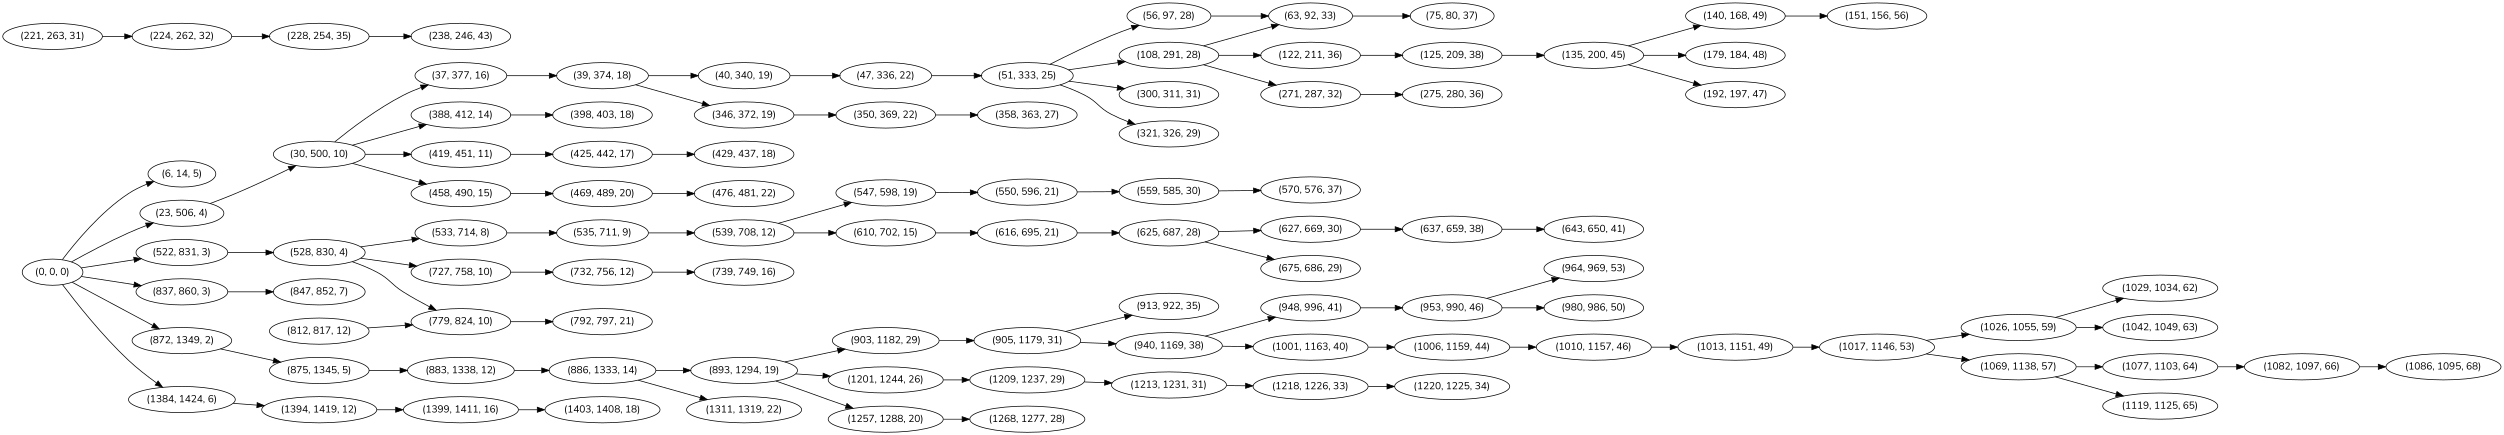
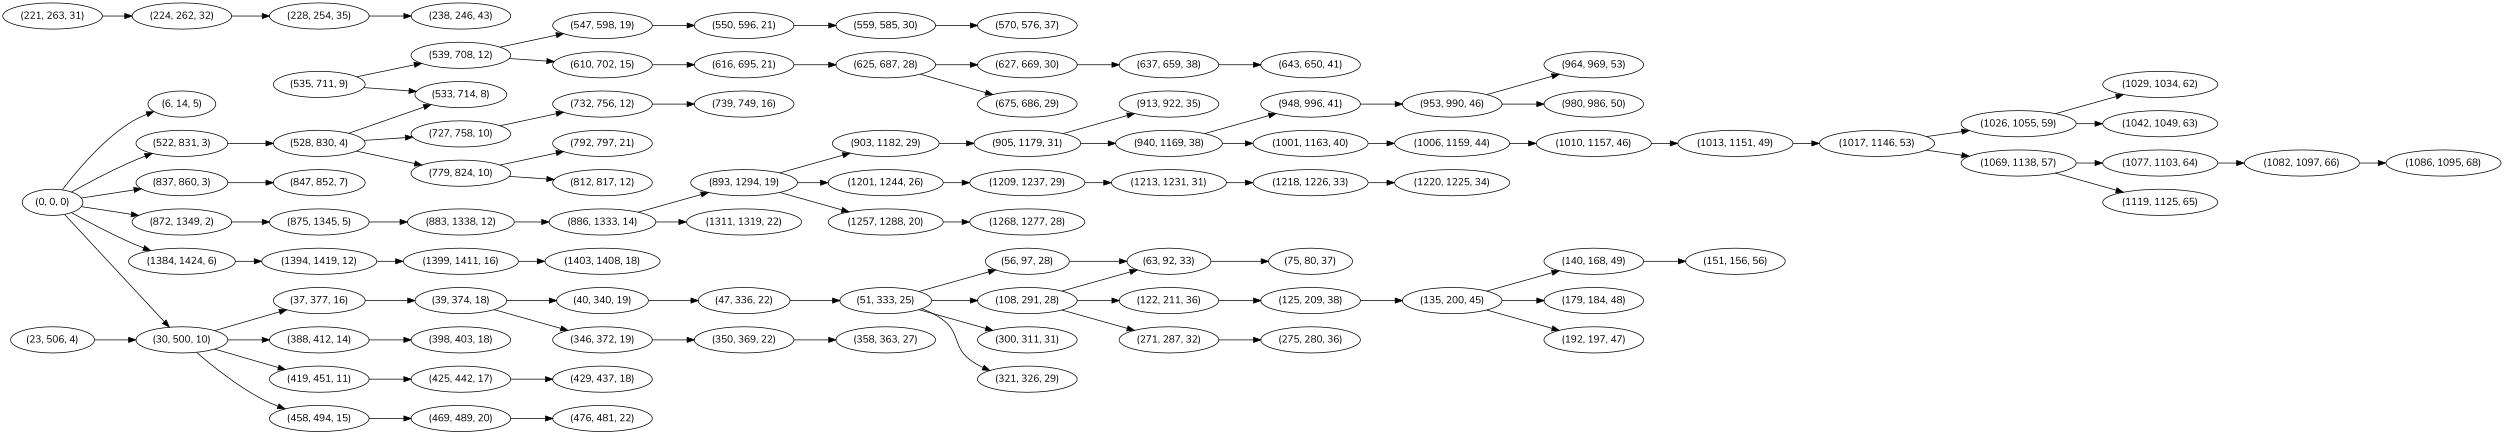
  digraph {
    fontname=Nunito
    rankdir=LR
    node [fontname=Nunito]
    edge [fontname=Nunito]
    "(0, 0, 0)"
    "(6, 14, 5)"
    "(23, 506, 4)"
    "(522, 831, 3)"
    "(837, 860, 3)"
    "(872, 1349, 2)"
    "(1384, 1424, 6)"
    "(30, 500, 10)"
    "(528, 830, 4)"
    "(847, 852, 7)"
    "(875, 1345, 5)"
    n12 [label="(1394, 1419, 12)"]
    "(37, 377, 16)"
    "(388, 412, 14)"
    "(419, 451, 11)"
-   "(458, 494, 15)" [label="(458, 490, 15)"]
+   "(458, 494, 15)"
    "(39, 374, 18)"
    "(398, 403, 18)"
    "(425, 442, 17)"
    "(469, 489, 20)"
    "(40, 340, 19)"
    "(346, 372, 19)"
    "(47, 336, 22)"
    "(350, 369, 22)"
    "(51, 333, 25)"
    "(56, 97, 28)"
    "(108, 291, 28)"
    "(300, 311, 31)"
    "(321, 326, 29)"
    "(63, 92, 33)"
    "(122, 211, 36)"
    "(271, 287, 32)"
    "(75, 80, 37)"
    "(125, 209, 38)"
    "(221, 263, 31)"
    "(224, 262, 32)"
    "(275, 280, 36)"
    "(135, 200, 45)"
    "(140, 168, 49)"
    "(179, 184, 48)"
    "(192, 197, 47)"
    "(151, 156, 56)"
    "(228, 254, 35)"
    "(238, 246, 43)"
    "(358, 363, 27)"
    "(429, 437, 18)"
    "(476, 481, 22)"
    "(533, 714, 8)"
    "(727, 758, 10)"
    "(779, 824, 10)"
    "(535, 711, 9)"
    "(732, 756, 12)"
    "(792, 797, 21)"
    "(812, 817, 12)"
    "(539, 708, 12)"
    "(547, 598, 19)"
    "(610, 702, 15)"
    "(550, 596, 21)"
    "(616, 695, 21)"
    "(559, 585, 30)"
    "(570, 576, 37)"
    "(625, 687, 28)"
    "(627, 669, 30)"
    "(675, 686, 29)"
    "(637, 659, 38)"
    "(643, 650, 41)"
    "(739, 749, 16)"
    "(883, 1338, 12)"
    "(886, 1333, 14)"
    "(893, 1294, 19)"
    "(1311, 1319, 22)"
    "(903, 1182, 29)"
    "(1201, 1244, 26)"
    "(1257, 1288, 20)"
    "(905, 1179, 31)"
    "(1209, 1237, 29)"
    "(1268, 1277, 28)"
    "(913, 922, 35)"
    "(940, 1169, 38)"
    "(948, 996, 41)"
    "(1001, 1163, 40)"
    "(953, 990, 46)"
    "(1006, 1159, 44)"
    "(964, 969, 53)"
    "(980, 986, 50)"
    "(1010, 1157, 46)"
    "(1013, 1151, 49)"
    "(1017, 1146, 53)"
    "(1026, 1055, 59)"
    "(1069, 1138, 57)"
    "(1029, 1034, 62)"
    "(1042, 1049, 63)"
    "(1077, 1103, 64)"
    "(1119, 1125, 65)"
    "(1082, 1097, 66)"
    "(1086, 1095, 68)"
    "(1213, 1231, 31)"
    "(1218, 1226, 33)"
    "(1220, 1225, 34)"
    "(1399, 1411, 16)"
    "(1403, 1408, 18)"
    "(0, 0, 0)" -> "(6, 14, 5)"
-   "(0, 0, 0)" -> "(23, 506, 4)"
+   "(0, 0, 0)" -> "(30, 500, 10)"
    "(0, 0, 0)" -> "(522, 831, 3)"
    "(0, 0, 0)" -> "(837, 860, 3)"
    "(0, 0, 0)" -> "(872, 1349, 2)"
    "(0, 0, 0)" -> "(1384, 1424, 6)"
    "(23, 506, 4)" -> "(30, 500, 10)"
    "(522, 831, 3)" -> "(528, 830, 4)"
    "(837, 860, 3)" -> "(847, 852, 7)"
    "(872, 1349, 2)" -> "(875, 1345, 5)"
    "(1384, 1424, 6)" -> n12
    "(30, 500, 10)" -> "(37, 377, 16)"
    "(30, 500, 10)" -> "(388, 412, 14)"
    "(30, 500, 10)" -> "(419, 451, 11)"
    "(30, 500, 10)" -> "(458, 494, 15)"
    "(528, 830, 4)" -> "(533, 714, 8)"
    "(528, 830, 4)" -> "(727, 758, 10)"
    "(528, 830, 4)" -> "(779, 824, 10)"
    "(875, 1345, 5)" -> "(883, 1338, 12)"
    n12 -> "(1399, 1411, 16)"
    "(37, 377, 16)" -> "(39, 374, 18)"
    "(388, 412, 14)" -> "(398, 403, 18)"
    "(419, 451, 11)" -> "(425, 442, 17)"
    "(458, 494, 15)" -> "(469, 489, 20)"
    "(39, 374, 18)" -> "(40, 340, 19)"
    "(39, 374, 18)" -> "(346, 372, 19)"
    "(425, 442, 17)" -> "(429, 437, 18)"
    "(469, 489, 20)" -> "(476, 481, 22)"
    "(40, 340, 19)" -> "(47, 336, 22)"
    "(346, 372, 19)" -> "(350, 369, 22)"
    "(47, 336, 22)" -> "(51, 333, 25)"
    "(350, 369, 22)" -> "(358, 363, 27)"
    "(51, 333, 25)" -> "(56, 97, 28)"
    "(51, 333, 25)" -> "(108, 291, 28)"
    "(51, 333, 25)" -> "(300, 311, 31)"
    "(51, 333, 25)" -> "(321, 326, 29)"
    "(56, 97, 28)" -> "(63, 92, 33)"
    "(108, 291, 28)" -> "(63, 92, 33)"
    "(108, 291, 28)" -> "(122, 211, 36)"
    "(108, 291, 28)" -> "(271, 287, 32)"
    "(63, 92, 33)" -> "(75, 80, 37)"
    "(122, 211, 36)" -> "(125, 209, 38)"
    "(271, 287, 32)" -> "(275, 280, 36)"
    "(125, 209, 38)" -> "(135, 200, 45)"
    "(221, 263, 31)" -> "(224, 262, 32)"
    "(224, 262, 32)" -> "(228, 254, 35)"
    "(135, 200, 45)" -> "(140, 168, 49)"
    "(135, 200, 45)" -> "(179, 184, 48)"
    "(135, 200, 45)" -> "(192, 197, 47)"
    "(140, 168, 49)" -> "(151, 156, 56)"
    "(228, 254, 35)" -> "(238, 246, 43)"
-   "(533, 714, 8)" -> "(535, 711, 9)"
+   "(535, 711, 9)" -> "(533, 714, 8)"
    "(727, 758, 10)" -> "(732, 756, 12)"
    "(779, 824, 10)" -> "(792, 797, 21)"
-   "(812, 817, 12)" -> "(779, 824, 10)"
+   "(779, 824, 10)" -> "(812, 817, 12)"
    "(535, 711, 9)" -> "(539, 708, 12)"
    "(732, 756, 12)" -> "(739, 749, 16)"
    "(539, 708, 12)" -> "(547, 598, 19)"
    "(539, 708, 12)" -> "(610, 702, 15)"
    "(547, 598, 19)" -> "(550, 596, 21)"
    "(610, 702, 15)" -> "(616, 695, 21)"
    "(550, 596, 21)" -> "(559, 585, 30)"
    "(616, 695, 21)" -> "(625, 687, 28)"
    "(559, 585, 30)" -> "(570, 576, 37)"
    "(625, 687, 28)" -> "(627, 669, 30)"
    "(625, 687, 28)" -> "(675, 686, 29)"
    "(627, 669, 30)" -> "(637, 659, 38)"
    "(637, 659, 38)" -> "(643, 650, 41)"
    "(883, 1338, 12)" -> "(886, 1333, 14)"
    "(886, 1333, 14)" -> "(893, 1294, 19)"
    "(886, 1333, 14)" -> "(1311, 1319, 22)"
    "(893, 1294, 19)" -> "(903, 1182, 29)"
    "(893, 1294, 19)" -> "(1201, 1244, 26)"
    "(893, 1294, 19)" -> "(1257, 1288, 20)"
    "(903, 1182, 29)" -> "(905, 1179, 31)"
    "(1201, 1244, 26)" -> "(1209, 1237, 29)"
    "(1257, 1288, 20)" -> "(1268, 1277, 28)"
    "(905, 1179, 31)" -> "(913, 922, 35)"
    "(905, 1179, 31)" -> "(940, 1169, 38)"
    "(1209, 1237, 29)" -> "(1213, 1231, 31)"
    "(940, 1169, 38)" -> "(948, 996, 41)"
    "(940, 1169, 38)" -> "(1001, 1163, 40)"
    "(948, 996, 41)" -> "(953, 990, 46)"
    "(1001, 1163, 40)" -> "(1006, 1159, 44)"
    "(953, 990, 46)" -> "(964, 969, 53)"
    "(953, 990, 46)" -> "(980, 986, 50)"
    "(1006, 1159, 44)" -> "(1010, 1157, 46)"
    "(1010, 1157, 46)" -> "(1013, 1151, 49)"
    "(1013, 1151, 49)" -> "(1017, 1146, 53)"
    "(1017, 1146, 53)" -> "(1026, 1055, 59)"
    "(1017, 1146, 53)" -> "(1069, 1138, 57)"
    "(1026, 1055, 59)" -> "(1029, 1034, 62)"
    "(1026, 1055, 59)" -> "(1042, 1049, 63)"
    "(1069, 1138, 57)" -> "(1077, 1103, 64)"
    "(1069, 1138, 57)" -> "(1119, 1125, 65)"
    "(1077, 1103, 64)" -> "(1082, 1097, 66)"
    "(1082, 1097, 66)" -> "(1086, 1095, 68)"
    "(1213, 1231, 31)" -> "(1218, 1226, 33)"
    "(1218, 1226, 33)" -> "(1220, 1225, 34)"
    "(1399, 1411, 16)" -> "(1403, 1408, 18)"
  }
